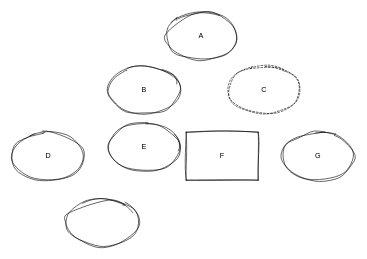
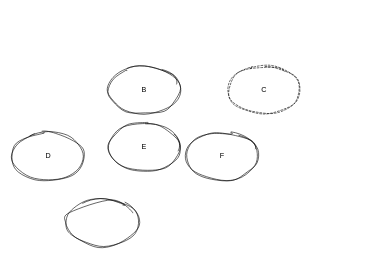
  <mxCell id="0" />
  <mxCell id="1" parent="0" />
- <mxCell id="2" value="A" style="ellipse;whiteSpace=wrap;html=1;sketch=1;curveFitting=1;jiggle=2;rounded=0;" vertex="1" parent="1"><mxGeometry x="275" y="20" width="120" height="80" as="geometry" /></mxCell>
  <mxCell id="3" value="B" style="ellipse;whiteSpace=wrap;html=1;sketch=1;curveFitting=1;jiggle=2;rounded=0;" vertex="1" parent="1"><mxGeometry x="180" y="110" width="120" height="80" as="geometry" /></mxCell>
  <mxCell id="4" value="C" style="ellipse;whiteSpace=wrap;html=1;sketch=1;curveFitting=1;jiggle=2;rounded=0;dashed=1;" vertex="1" parent="1"><mxGeometry x="380" y="110" width="120" height="80" as="geometry" /></mxCell>
  <mxCell id="5" value="D" style="ellipse;whiteSpace=wrap;html=1;sketch=1;curveFitting=1;jiggle=2;rounded=0;" vertex="1" parent="1"><mxGeometry x="20" y="220" width="120" height="80" as="geometry" /></mxCell>
  <mxCell id="6" value="E" style="ellipse;whiteSpace=wrap;html=1;sketch=1;curveFitting=1;jiggle=2;rounded=0;" vertex="1" parent="1"><mxGeometry x="180" y="205" width="120" height="80" as="geometry" /></mxCell>
- <mxCell id="7" value="F" style="whiteSpace=wrap;html=1;sketch=1;curveFitting=1;jiggle=2;rounded=0;" vertex="1" parent="1"><mxGeometry x="310" y="220" width="120" height="80" as="geometry" /></mxCell>
- <mxCell id="8" value="G" style="ellipse;whiteSpace=wrap;html=1;sketch=1;curveFitting=1;jiggle=2;rounded=0;" vertex="1" parent="1"><mxGeometry x="470" y="220" width="120" height="80" as="geometry" /></mxCell>
+ <mxCell id="7" value="F" style="ellipse;whiteSpace=wrap;html=1;sketch=1;curveFitting=1;jiggle=2;rounded=0;" vertex="1" parent="1"><mxGeometry x="310" y="220" width="120" height="80" as="geometry" /></mxCell>
  <mxCell id="9" value="" style="ellipse;whiteSpace=wrap;html=1;sketch=1;curveFitting=1;jiggle=2;rounded=0;" vertex="1" parent="1"><mxGeometry x="110" y="330" width="120" height="80" as="geometry" /></mxCell>
